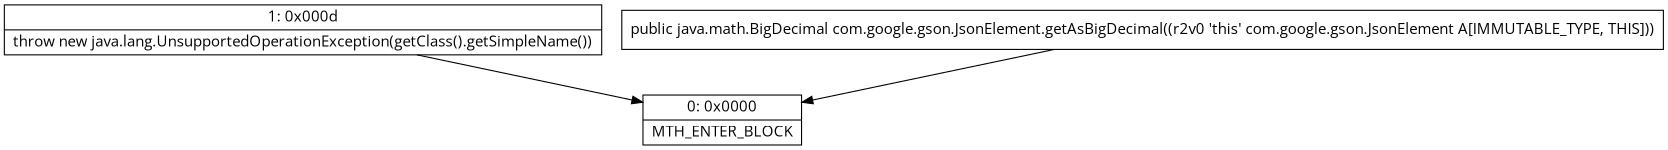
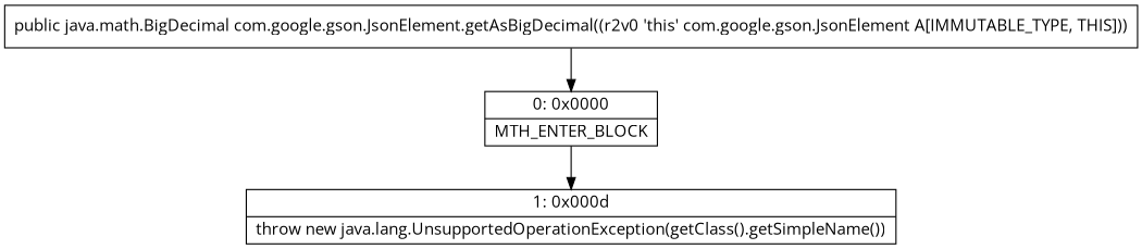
  digraph {
    fontname="Open Sans"
    node [shape=record fontname="Open Sans"]
    edge [fontname="Open Sans"]
    n1 [label="{0\:\ 0x0000|MTH_ENTER_BLOCK\l}"]
    n2 [label="{1\:\ 0x000d|throw new java.lang.UnsupportedOperationException(getClass().getSimpleName())\l}"]
    n3 [label="{public java.math.BigDecimal com.google.gson.JsonElement.getAsBigDecimal((r2v0 'this' com.google.gson.JsonElement A[IMMUTABLE_TYPE, THIS])) }"]
-   n2 -> n1
+   n1 -> n2
    n3 -> n1
  }
